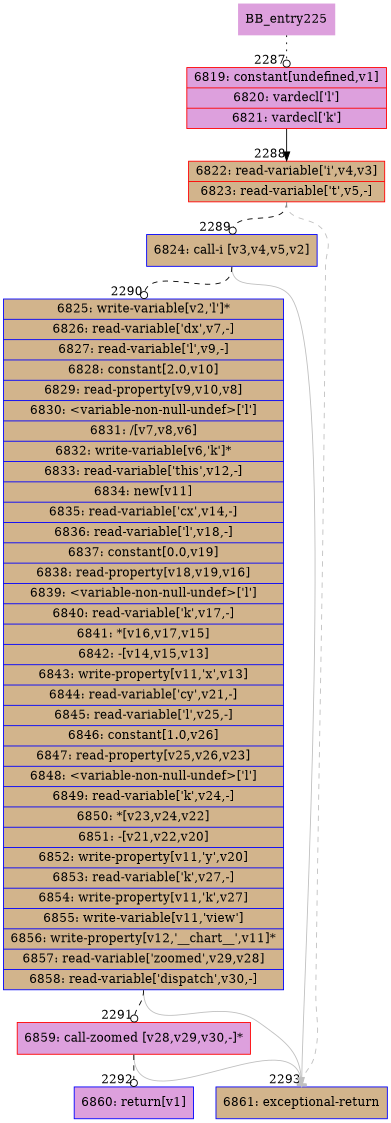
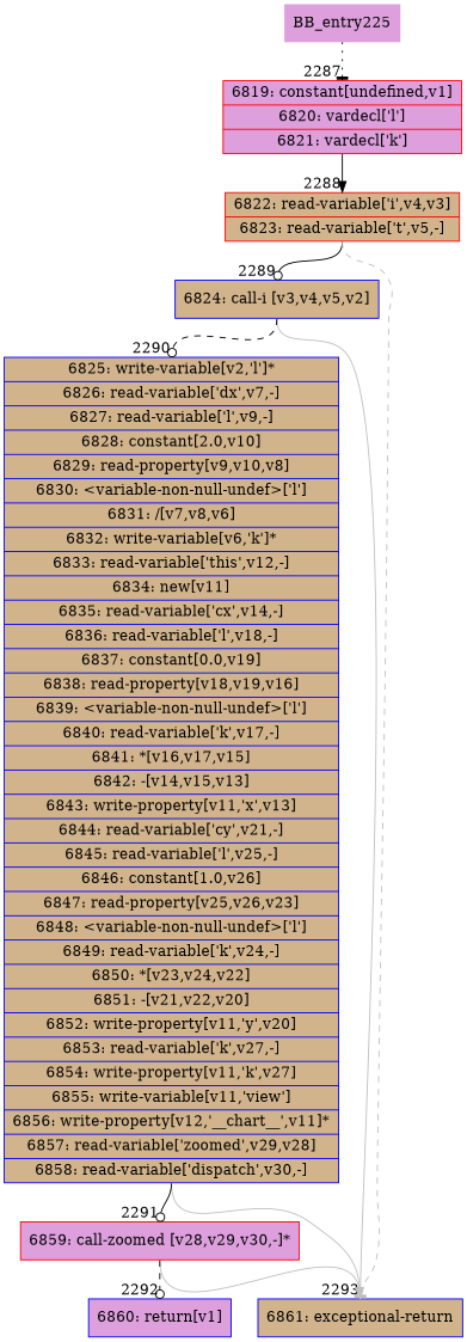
  digraph {
    rankdir=TD
    node [color=red fillcolor=plum shape=record style=filled]
    edge [arrowhead=odot headport=n style=solid tailport=s]
    BB_entry225 [shape=none]
    n2 [label="{6819: constant[undefined,v1]|6820: vardecl['l']|6821: vardecl['k']}"]
    n3 [fillcolor=tan label="{6822: read-variable['i',v4,v3]|6823: read-variable['t',v5,-]}"]
    n4 [color=blue fillcolor=tan label="{6824: call-i [v3,v4,v5,v2]}"]
    n5 [color=blue fillcolor=tan label="{6861: exceptional-return}"]
    n6 [color=blue fillcolor=tan label="{6825: write-variable[v2,'l']*|6826: read-variable['dx',v7,-]|6827: read-variable['l',v9,-]|6828: constant[2.0,v10]|6829: read-property[v9,v10,v8]|6830: \<variable-non-null-undef\>['l']|6831: /[v7,v8,v6]|6832: write-variable[v6,'k']*|6833: read-variable['this',v12,-]|6834: new[v11]|6835: read-variable['cx',v14,-]|6836: read-variable['l',v18,-]|6837: constant[0.0,v19]|6838: read-property[v18,v19,v16]|6839: \<variable-non-null-undef\>['l']|6840: read-variable['k',v17,-]|6841: *[v16,v17,v15]|6842: -[v14,v15,v13]|6843: write-property[v11,'x',v13]|6844: read-variable['cy',v21,-]|6845: read-variable['l',v25,-]|6846: constant[1.0,v26]|6847: read-property[v25,v26,v23]|6848: \<variable-non-null-undef\>['l']|6849: read-variable['k',v24,-]|6850: *[v23,v24,v22]|6851: -[v21,v22,v20]|6852: write-property[v11,'y',v20]|6853: read-variable['k',v27,-]|6854: write-property[v11,'k',v27]|6855: write-variable[v11,'view']|6856: write-property[v12,'__chart__',v11]*|6857: read-variable['zoomed',v29,v28]|6858: read-variable['dispatch',v30,-]}"]
    n7 [label="{6859: call-zoomed [v28,v29,v30,-]*}"]
    n8 [color=blue label="{6860: return[v1]}"]
-   BB_entry225 -> n2 [headlabel="    2287" style=dotted]
+   BB_entry225 -> n2 [arrowhead=tee headlabel="    2287" style=dotted]
    n2 -> n3 [arrowhead=normal headlabel="      2288"]
-   n3 -> n4 [headlabel="      2289" style=dashed]
+   n3 -> n4 [headlabel="      2289"]
    n3 -> n5 [arrowhead=tee color=gray headlabel="      2293" style=dashed]
    n4 -> n5 [arrowhead=tee color=gray]
    n4 -> n6 [headlabel="      2290" style=dashed]
    n6 -> n5 [arrowhead=normal color=gray]
-   n6 -> n7 [headlabel="      2291" style=dashed]
+   n6 -> n7 [headlabel="      2291"]
    n7 -> n5 [arrowhead=normal color=gray]
    n7 -> n8 [headlabel="      2292" style=dashed]
  }
